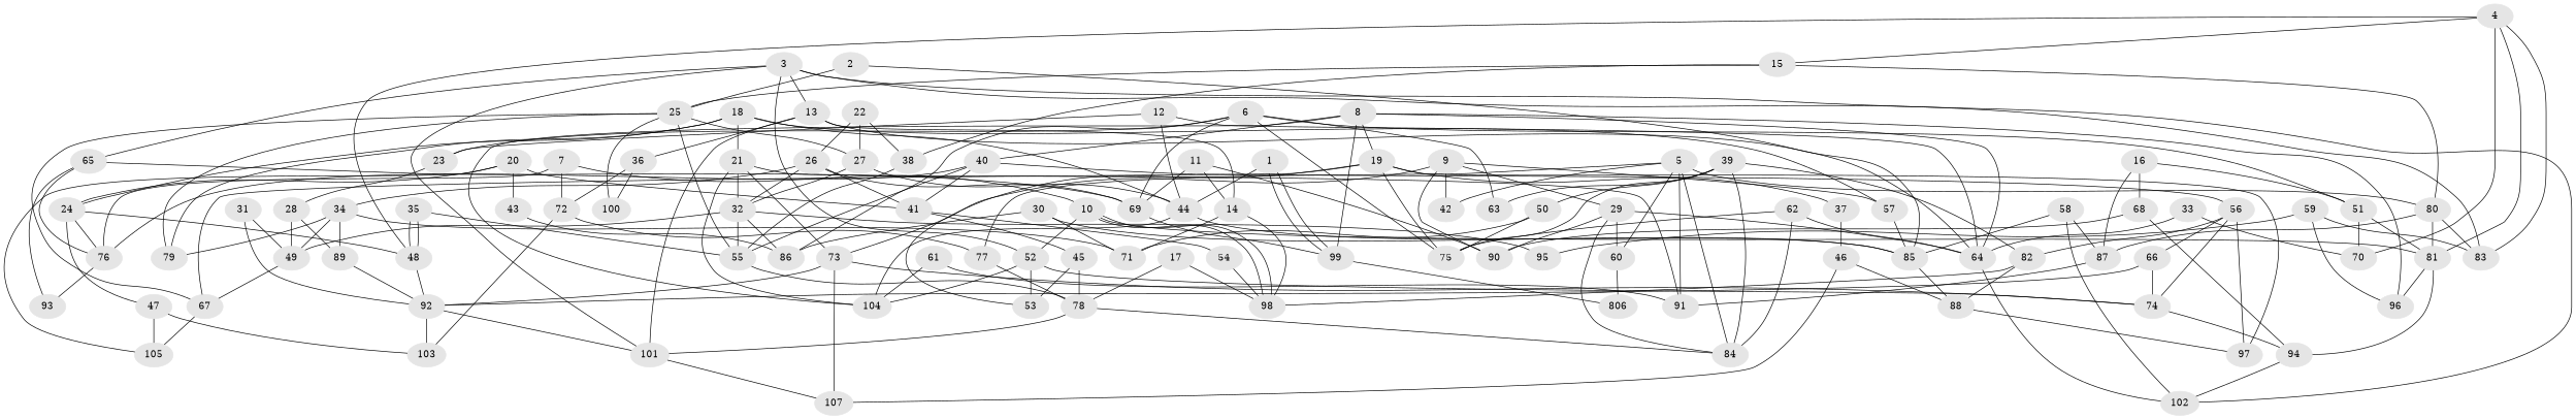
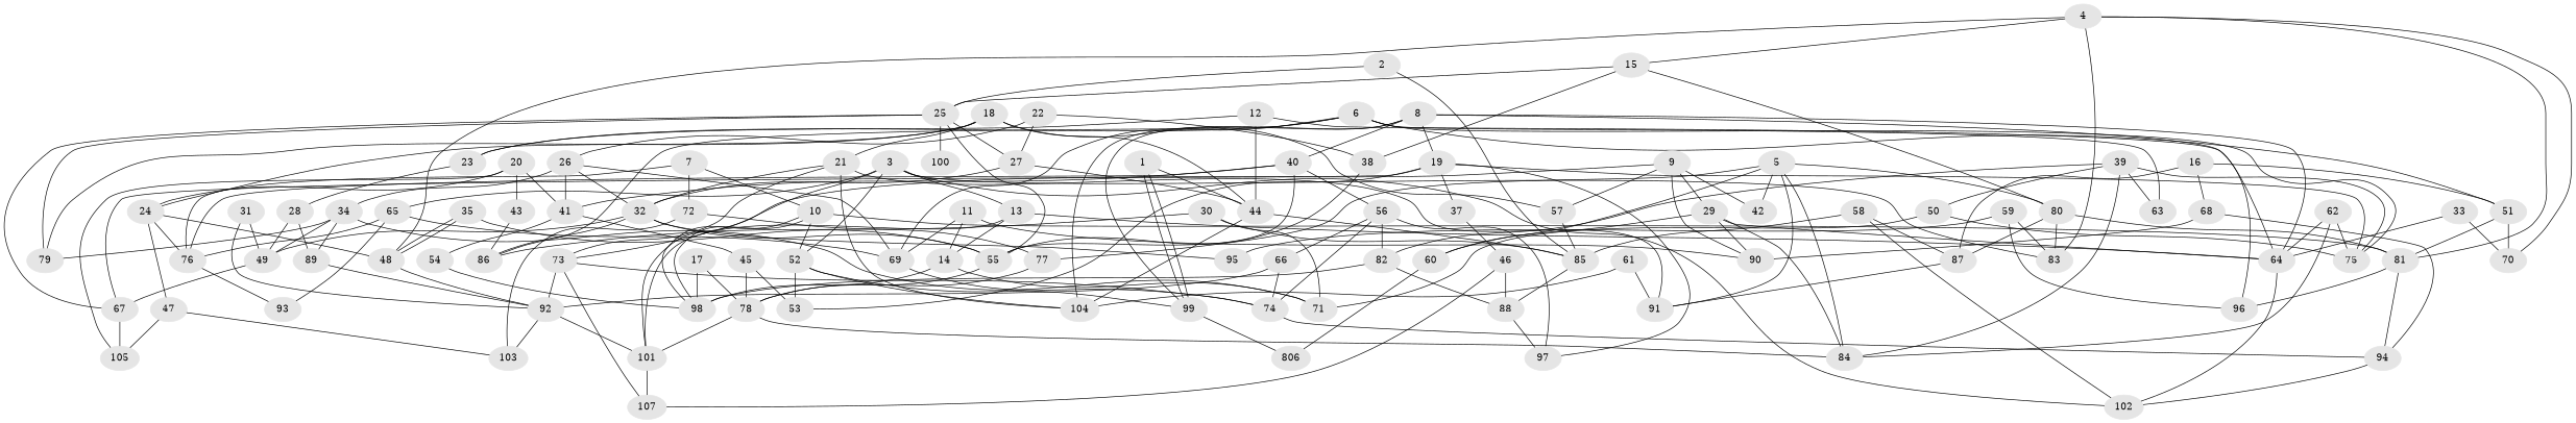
  graph {
    node [color=gray90 style=filled]
    1
    44
    99
    85
    104
    n6 [label=806]
    2
    25
    79
    67
    27
    55
    100
    88
    3
    13
    52
    65
    83
    101
    102
    64
    14
-   36
    53
    74
    69
    76
    93
    107
    4
    15
    48
    70
    81
    80
    38
    92
    96
    94
    5
    42
    60
    77
    84
    91
    78
    87
    6
    23
    51
    63
    75
    86
    28
    7
    10
    72
    98
    103
    8
    19
    40
    37
    97
    41
    56
    9
    29
    57
    73
    90
    11
    71
    12
    16
    68
    17
    18
    21
    24
    32
    47
    46
    105
    20
    43
    45
    54
    49
    95
    22
    26
    34
    89
    30
    31
    33
    35
    39
    50
    82
    66
    58
    59
    61
    62
    1 -- 44
    1 -- 99
    1 -- 99
    44 -- 85
    44 -- 104
    99 -- n6
    85 -- 88
    2 -- 85
    2 -- 25
    25 -- 79
    25 -- 67
    25 -- 27
    25 -- 55
    25 -- 100
    67 -- 105
    27 -- 44
    27 -- 32
    55 -- 78
    88 -- 97
    3 -- 13
    3 -- 52
    3 -- 65
    3 -- 83
    3 -- 101
    3 -- 102
    13 -- 101
    13 -- 64
    13 -- 14
-   13 -- 36
    52 -- 104
    52 -- 53
    52 -- 74
    65 -- 69
    65 -- 76
    65 -- 93
    101 -- 107
    64 -- 102
    14 -- 98
    14 -- 71
-   36 -- 100
-   36 -- 72
    74 -- 94
    69 -- 99
    76 -- 93
    4 -- 83
    4 -- 15
    4 -- 48
    4 -- 70
    4 -- 81
    15 -- 25
    15 -- 80
    15 -- 38
    48 -- 92
    81 -- 96
    81 -- 94
    80 -- 83
    80 -- 81
    80 -- 87
    38 -- 55
    92 -- 101
    92 -- 103
    94 -- 102
    5 -- 80
    5 -- 42
    5 -- 60
    5 -- 77
    5 -- 84
    5 -- 91
    60 -- n6
    77 -- 78
    78 -- 101
    78 -- 84
    87 -- 91
    6 -- 69
    6 -- 23
    6 -- 51
    6 -- 63
    6 -- 75
    6 -- 86
    23 -- 28
    51 -- 70
    51 -- 81
    28 -- 49
    28 -- 89
    7 -- 76
    7 -- 10
    7 -- 72
    10 -- 52
    10 -- 81
    10 -- 98
    10 -- 98
    72 -- 77
    72 -- 103
    8 -- 99
    8 -- 104
    8 -- 64
    8 -- 96
    8 -- 19
    8 -- 40
    19 -- 67
    19 -- 53
    19 -- 75
    19 -- 37
    19 -- 97
    40 -- 55
    40 -- 76
    40 -- 41
    40 -- 56
    37 -- 46
    41 -- 45
    41 -- 54
    56 -- 74
    56 -- 97
    56 -- 82
    56 -- 66
    9 -- 42
    9 -- 29
    9 -- 57
    9 -- 73
    9 -- 90
    29 -- 64
    29 -- 60
    29 -- 84
    29 -- 90
    57 -- 85
    73 -- 74
    73 -- 107
    73 -- 92
    11 -- 14
    11 -- 69
    11 -- 90
    12 -- 44
    12 -- 64
    12 -- 23
    16 -- 87
    16 -- 51
    16 -- 68
    68 -- 94
    68 -- 90
    17 -- 78
    17 -- 98
    18 -- 44
    18 -- 79
    18 -- 57
    18 -- 21
    18 -- 24
    21 -- 104
    21 -- 91
    21 -- 73
    21 -- 32
    24 -- 76
    24 -- 48
    24 -- 47
    32 -- 55
    32 -- 86
    32 -- 49
    32 -- 95
    47 -- 103
    47 -- 105
    46 -- 88
    46 -- 107
    20 -- 41
    20 -- 24
    20 -- 105
    20 -- 43
    43 -- 86
    45 -- 53
    45 -- 78
    54 -- 98
    49 -- 67
    22 -- 27
    22 -- 38
    22 -- 26
    26 -- 69
    26 -- 41
    26 -- 32
    26 -- 34
    34 -- 79
    34 -- 71
    34 -- 49
    34 -- 89
    89 -- 92
    30 -- 85
    30 -- 86
    30 -- 71
    31 -- 92
    31 -- 49
    33 -- 64
    33 -- 70
    35 -- 55
    35 -- 48
    35 -- 48
    39 -- 84
    39 -- 63
    39 -- 75
    39 -- 50
    39 -- 82
    50 -- 75
    50 -- 71
    82 -- 88
    82 -- 98
    66 -- 74
    66 -- 92
    58 -- 85
    58 -- 102
    58 -- 87
    59 -- 83
    59 -- 96
    59 -- 95
    61 -- 104
    61 -- 91
    62 -- 64
    62 -- 84
    62 -- 75
  }
